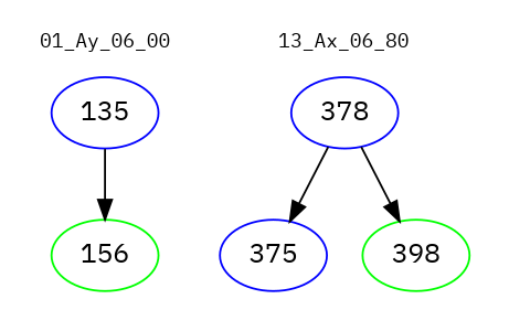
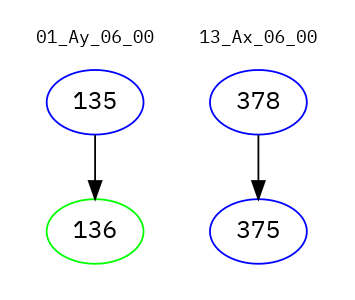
  digraph {
    fontname="IBM Plex Mono"
    node [color=blue fontname="IBM Plex Mono"]
    edge [color=black fontname="IBM Plex Mono"]
    n1 [label=135]
-   n2 [color=green label=156]
+   n2 [color=green label=136]
    n3 [label=378]
    n4 [label=375]
-   n5 [color=green label=398]
    subgraph cluster_1 {
      color=white
      fontsize=10
      label="01_Ay_06_00"
      n1
      n2
    }
    subgraph cluster_2 {
      color=white
      fontsize=10
-     label="13_Ax_06_80"
+     label="13_Ax_06_00"
      n3
      n4
-     n5
    }
    n1 -> n2
    n3 -> n4
-   n3 -> n5
  }
